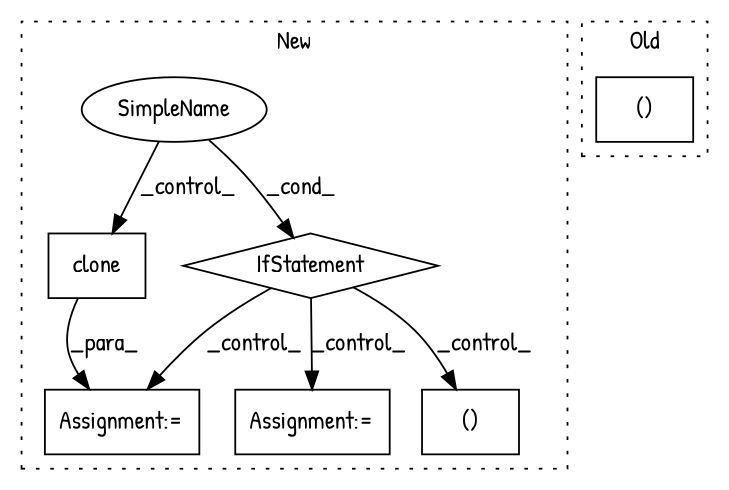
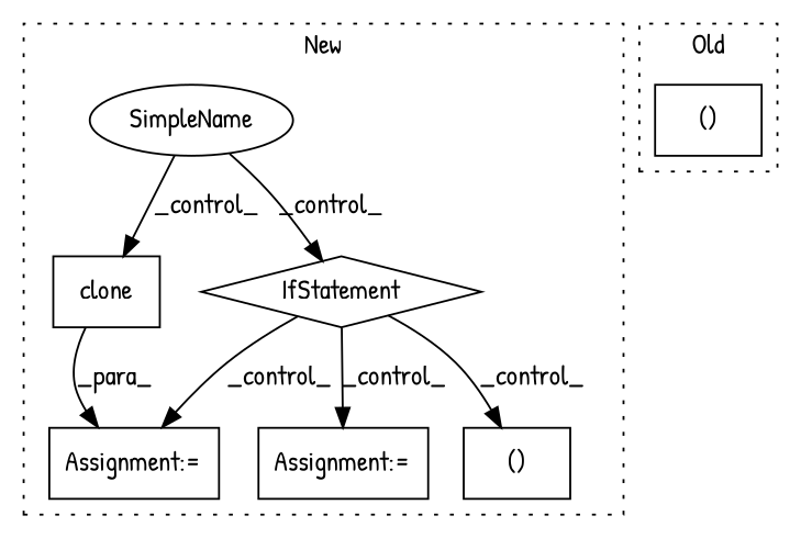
  digraph {
    fontname="Patrick Hand"
    node [a=7 fontname="Patrick Hand" shape=box]
    edge [fontname="Patrick Hand"]
    n1 [a=32 l=7 label=clone s=5237]
    n2 [l=31 label="Assignment:=" s=5202]
    n3 [a=42 label=SimpleName shape=ellipse]
    n4 [l=45 label="Assignment:=" s=5314]
    n5 [a=106 l=35 label="()" s=4910]
    n6 [a=25 l="4,2" label=IfStatement s="4820,4855" shape=diamond]
    n7 [a=106 l=19 label="()" s=3878]
    subgraph cluster_1 {
      label=New
      style=dotted
      n1
      n2
      n3
      n4
      n5
      n6
    }
    subgraph cluster_2 {
      label=Old
      style=dotted
      n7
    }
    n1 -> n2 [label=_para_]
    n3 -> n1 [label=_control_]
-   n3 -> n6 [label=_cond_]
+   n3 -> n6 [label=_control_]
    n6 -> n2 [label=_control_]
    n6 -> n4 [label=_control_]
    n6 -> n5 [label=_control_]
  }
